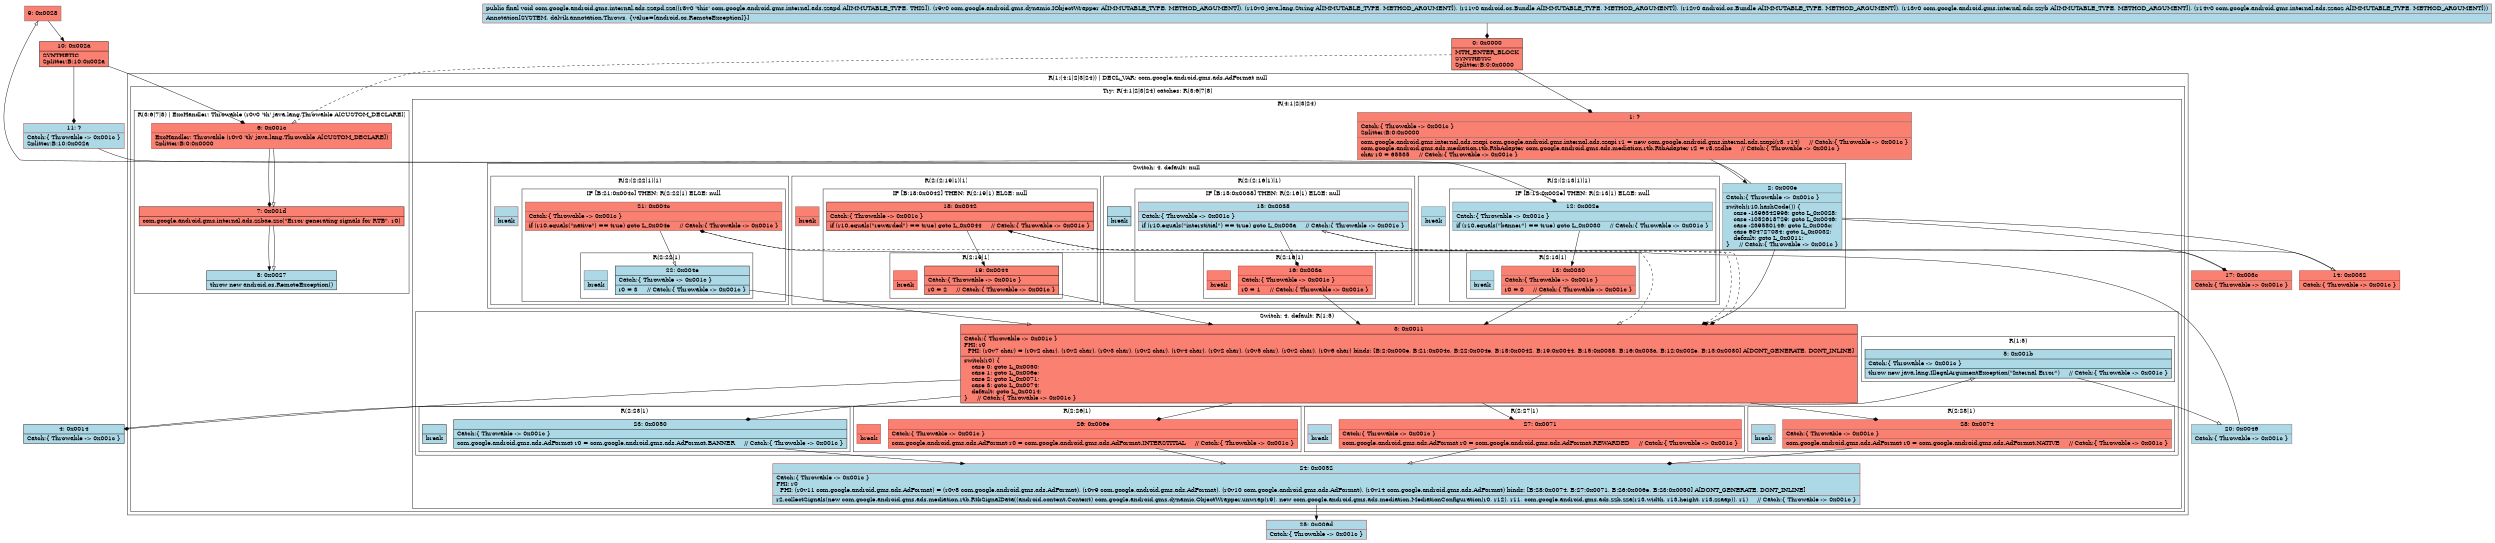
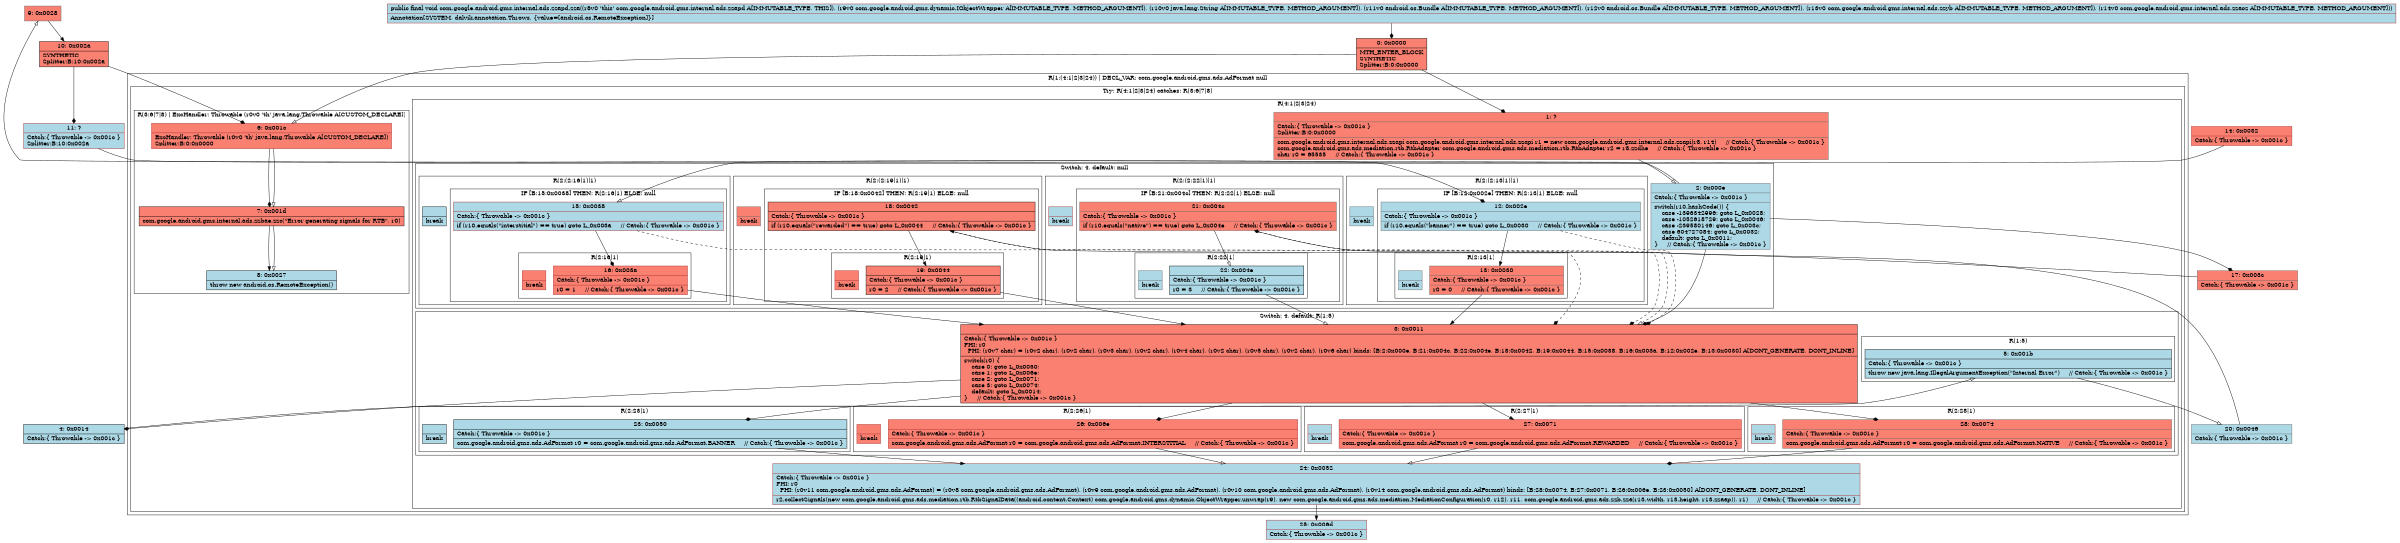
  digraph {
    node [color=brown fillcolor=salmon shape=record style=filled]
    edge [arrowhead=diamond]
    n1 [color=gray40 label="{13\:\ 0x0030|Catch:\{ Throwable \-\> 0x001c \}\l|r0 = 0     \/\/ Catch:\{ Throwable \-\> 0x001c \}\l}"]
    n2 [color=gray40 fillcolor=lightblue label="{|break\l}"]
    n3 [color=gray40 fillcolor=lightblue label="{12\:\ 0x002e|Catch:\{ Throwable \-\> 0x001c \}\l|if (r10.equals(\"banner\") == true) goto L_0x0030     \/\/ Catch:\{ Throwable \-\> 0x001c \}\l}"]
    n4 [color=gray40 fillcolor=lightblue label="{|break\l}"]
    n5 [color=black fillcolor=lightblue label="{22\:\ 0x004e|Catch:\{ Throwable \-\> 0x001c \}\l|r0 = 3     \/\/ Catch:\{ Throwable \-\> 0x001c \}\l}"]
    n6 [color=gray40 fillcolor=lightblue label="{|break\l}"]
    n7 [color=gray40 label="{21\:\ 0x004c|Catch:\{ Throwable \-\> 0x001c \}\l|if (r10.equals(\"native\") == true) goto L_0x004e     \/\/ Catch:\{ Throwable \-\> 0x001c \}\l}"]
    n8 [fillcolor=lightblue label="{|break\l}"]
    n9 [color=black label="{19\:\ 0x0044|Catch:\{ Throwable \-\> 0x001c \}\l|r0 = 2     \/\/ Catch:\{ Throwable \-\> 0x001c \}\l}"]
    n10 [label="{|break\l}"]
    n11 [color=black label="{18\:\ 0x0042|Catch:\{ Throwable \-\> 0x001c \}\l|if (r10.equals(\"rewarded\") == true) goto L_0x0044     \/\/ Catch:\{ Throwable \-\> 0x001c \}\l}"]
    n12 [color=gray40 label="{|break\l}"]
    n13 [label="{16\:\ 0x003a|Catch:\{ Throwable \-\> 0x001c \}\l|r0 = 1     \/\/ Catch:\{ Throwable \-\> 0x001c \}\l}"]
    n14 [label="{|break\l}"]
    n15 [fillcolor=lightblue label="{15\:\ 0x0038|Catch:\{ Throwable \-\> 0x001c \}\l|if (r10.equals(\"interstitial\") == true) goto L_0x003a     \/\/ Catch:\{ Throwable \-\> 0x001c \}\l}"]
    n16 [color=black fillcolor=lightblue label="{|break\l}"]
    n17 [color=gray40 fillcolor=lightblue label="{2\:\ 0x000e|Catch:\{ Throwable \-\> 0x001c \}\l|switch(r10.hashCode()) \{\l    case \-1396342996: goto L_0x0028;\l    case \-1052618729: goto L_0x0046;\l    case \-239580146: goto L_0x003c;\l    case 604727084: goto L_0x0032;\l    default: goto L_0x0011;\l\}     \/\/ Catch:\{ Throwable \-\> 0x001c \}\l}"]
    n18 [color=black fillcolor=lightblue label="{23\:\ 0x0050|Catch:\{ Throwable \-\> 0x001c \}\l|com.google.android.gms.ads.AdFormat r0 = com.google.android.gms.ads.AdFormat.BANNER     \/\/ Catch:\{ Throwable \-\> 0x001c \}\l}"]
    n19 [color=black fillcolor=lightblue label="{|break\l}"]
    n20 [label="{26\:\ 0x006e|Catch:\{ Throwable \-\> 0x001c \}\l|com.google.android.gms.ads.AdFormat r0 = com.google.android.gms.ads.AdFormat.INTERSTITIAL     \/\/ Catch:\{ Throwable \-\> 0x001c \}\l}"]
    n21 [label="{|break\l}"]
    n22 [label="{27\:\ 0x0071|Catch:\{ Throwable \-\> 0x001c \}\l|com.google.android.gms.ads.AdFormat r0 = com.google.android.gms.ads.AdFormat.REWARDED     \/\/ Catch:\{ Throwable \-\> 0x001c \}\l}"]
    n23 [fillcolor=lightblue label="{|break\l}"]
    n24 [color=gray40 label="{28\:\ 0x0074|Catch:\{ Throwable \-\> 0x001c \}\l|com.google.android.gms.ads.AdFormat r0 = com.google.android.gms.ads.AdFormat.NATIVE     \/\/ Catch:\{ Throwable \-\> 0x001c \}\l}"]
    n25 [fillcolor=lightblue label="{|break\l}"]
    n26 [color=black fillcolor=lightblue label="{5\:\ 0x001b|Catch:\{ Throwable \-\> 0x001c \}\l|throw new java.lang.IllegalArgumentException(\"Internal Error\")     \/\/ Catch:\{ Throwable \-\> 0x001c \}\l}"]
    n27 [color=black label="{3\:\ 0x0011|Catch:\{ Throwable \-\> 0x001c \}\lPHI: r0 \l  PHI: (r0v7 char) = (r0v2 char), (r0v2 char), (r0v3 char), (r0v2 char), (r0v4 char), (r0v2 char), (r0v5 char), (r0v2 char), (r0v6 char) binds: [B:2:0x000e, B:21:0x004c, B:22:0x004e, B:18:0x0042, B:19:0x0044, B:15:0x0038, B:16:0x003a, B:12:0x002e, B:13:0x0030] A[DONT_GENERATE, DONT_INLINE]\l|switch(r0) \{\l    case 0: goto L_0x0050;\l    case 1: goto L_0x006e;\l    case 2: goto L_0x0071;\l    case 3: goto L_0x0074;\l    default: goto L_0x0014;\l\}     \/\/ Catch:\{ Throwable \-\> 0x001c \}\l}"]
    n28 [color=gray40 label="{1\:\ ?|Catch:\{ Throwable \-\> 0x001c \}\lSplitter:B:0:0x0000\l|com.google.android.gms.internal.ads.zzapi com.google.android.gms.internal.ads.zzapi r1 = new com.google.android.gms.internal.ads.zzapi(r8, r14)     \/\/ Catch:\{ Throwable \-\> 0x001c \}\lcom.google.android.gms.ads.mediation.rtb.RtbAdapter com.google.android.gms.ads.mediation.rtb.RtbAdapter r2 = r8.zzdhe     \/\/ Catch:\{ Throwable \-\> 0x001c \}\lchar r0 = 65535     \/\/ Catch:\{ Throwable \-\> 0x001c \}\l}"]
    n29 [fillcolor=lightblue label="{24\:\ 0x0052|Catch:\{ Throwable \-\> 0x001c \}\lPHI: r0 \l  PHI: (r0v11 com.google.android.gms.ads.AdFormat) = (r0v8 com.google.android.gms.ads.AdFormat), (r0v9 com.google.android.gms.ads.AdFormat), (r0v10 com.google.android.gms.ads.AdFormat), (r0v14 com.google.android.gms.ads.AdFormat) binds: [B:28:0x0074, B:27:0x0071, B:26:0x006e, B:23:0x0050] A[DONT_GENERATE, DONT_INLINE]\l|r2.collectSignals(new com.google.android.gms.ads.mediation.rtb.RtbSignalData((android.content.Context) com.google.android.gms.dynamic.ObjectWrapper.unwrap(r9), new com.google.android.gms.ads.mediation.MediationConfiguration(r0, r12), r11, com.google.android.gms.ads.zzb.zza(r13.width, r13.height, r13.zzaap)), r1)     \/\/ Catch:\{ Throwable \-\> 0x001c \}\l}"]
    n30 [label="{6\:\ 0x001c|ExcHandler: Throwable (r0v0 'th' java.lang.Throwable A[CUSTOM_DECLARE])\lSplitter:B:0:0x0000\l}"]
    n31 [color=black label="{7\:\ 0x001d|com.google.android.gms.internal.ads.zzbae.zzc(\"Error generating signals for RTB\", r0)\l}"]
    n32 [color=black fillcolor=lightblue label="{8\:\ 0x0027|throw new android.os.RemoteException()\l}"]
    n33 [color=gray40 label="{9\:\ 0x0028}"]
    n34 [label="{14\:\ 0x0032|Catch:\{ Throwable \-\> 0x001c \}\l}"]
    n35 [color=gray40 label="{17\:\ 0x003c|Catch:\{ Throwable \-\> 0x001c \}\l}"]
    n36 [color=gray40 fillcolor=lightblue label="{20\:\ 0x0046|Catch:\{ Throwable \-\> 0x001c \}\l}"]
    n37 [color=black fillcolor=lightblue label="{4\:\ 0x0014|Catch:\{ Throwable \-\> 0x001c \}\l}"]
    n38 [fillcolor=lightblue label="{25\:\ 0x006d|Catch:\{ Throwable \-\> 0x001c \}\l}"]
    n39 [color=black label="{10\:\ 0x002a|SYNTHETIC\lSplitter:B:10:0x002a\l}"]
    n40 [color=black label="{0\:\ 0x0000|MTH_ENTER_BLOCK\lSYNTHETIC\lSplitter:B:0:0x0000\l}"]
    n41 [fillcolor=lightblue label="{11\:\ ?|Catch:\{ Throwable \-\> 0x001c \}\lSplitter:B:10:0x002a\l}"]
    n42 [fillcolor=lightblue label="{public final void com.google.android.gms.internal.ads.zzapd.zza((r8v0 'this' com.google.android.gms.internal.ads.zzapd A[IMMUTABLE_TYPE, THIS]), (r9v0 com.google.android.gms.dynamic.IObjectWrapper A[IMMUTABLE_TYPE, METHOD_ARGUMENT]), (r10v0 java.lang.String A[IMMUTABLE_TYPE, METHOD_ARGUMENT]), (r11v0 android.os.Bundle A[IMMUTABLE_TYPE, METHOD_ARGUMENT]), (r12v0 android.os.Bundle A[IMMUTABLE_TYPE, METHOD_ARGUMENT]), (r13v0 com.google.android.gms.internal.ads.zzyb A[IMMUTABLE_TYPE, METHOD_ARGUMENT]), (r14v0 com.google.android.gms.internal.ads.zzaoz A[IMMUTABLE_TYPE, METHOD_ARGUMENT]))  | Annotation[SYSTEM, dalvik.annotation.Throws, \{value=[android.os.RemoteException]\}]\l}"]
    subgraph cluster_1 {
      label="R(1:(4:1|2|3|24)) | DECL_VAR: com.google.android.gms.ads.AdFormat null\l"
      subgraph cluster_2 {
        label="Try: R(4:1|2|3|24) catches: R(3:6|7|8)"
        subgraph cluster_3 {
          label="R(4:1|2|3|24)"
          n28
          n29
          subgraph cluster_4 {
            label="Switch: 4, default: null"
            n17
            subgraph cluster_5 {
              label="R(2:(2:13|1)|1)"
              n4
              subgraph cluster_6 {
                label="IF [B:12:0x002e] THEN: R(2:13|1) ELSE: null"
                n3
                subgraph cluster_7 {
                  label="R(2:13|1)"
                  n1
                  n2
                }
              }
            }
            subgraph cluster_8 {
              label="R(2:(2:22|1)|1)"
              n8
              subgraph cluster_9 {
                label="IF [B:21:0x004c] THEN: R(2:22|1) ELSE: null"
                n7
                subgraph cluster_10 {
                  label="R(2:22|1)"
                  n5
                  n6
                }
              }
            }
            subgraph cluster_11 {
              label="R(2:(2:19|1)|1)"
              n12
              subgraph cluster_12 {
                label="IF [B:18:0x0042] THEN: R(2:19|1) ELSE: null"
                n11
                subgraph cluster_13 {
                  label="R(2:19|1)"
                  n9
                  n10
                }
              }
            }
            subgraph cluster_14 {
              label="R(2:(2:16|1)|1)"
              n16
              subgraph cluster_15 {
                label="IF [B:15:0x0038] THEN: R(2:16|1) ELSE: null"
                n15
                subgraph cluster_16 {
                  label="R(2:16|1)"
                  n13
                  n14
                }
              }
            }
          }
          subgraph cluster_17 {
            label="Switch: 4, default: R(1:5)"
            n27
            subgraph cluster_18 {
              label="R(2:23|1)"
              n18
              n19
            }
            subgraph cluster_19 {
              label="R(2:26|1)"
              n20
              n21
            }
            subgraph cluster_20 {
              label="R(2:27|1)"
              n22
              n23
            }
            subgraph cluster_21 {
              label="R(2:28|1)"
              n24
              n25
            }
            subgraph cluster_22 {
              label="R(1:5)"
              n26
            }
          }
        }
        subgraph cluster_23 {
          label="R(3:6|7|8) | ExcHandler: Throwable (r0v0 'th' java.lang.Throwable A[CUSTOM_DECLARE])\l"
          n30
          n31
          n32
        }
      }
    }
    subgraph cluster_24 {
      label="R(3:6|7|8) | ExcHandler: Throwable (r0v0 'th' java.lang.Throwable A[CUSTOM_DECLARE])\l"
    }
    n1 -> n27 [arrowhead=normal]
    n3 -> n1 [arrowhead=normal]
+   n3 -> n27 [style=dashed]
    n5 -> n27 [arrowhead=onormal]
    n7 -> n5 [arrowhead=onormal]
    n7 -> n27 [arrowhead=onormal style=dashed]
    n9 -> n27 [arrowhead=normal]
    n11 -> n9 [arrowhead=normal]
    n11 -> n27 [style=dashed]
    n13 -> n27 [arrowhead=normal]
    n15 -> n13
    n15 -> n27 [style=dashed]
    n17 -> n27
    n17 -> n33 [arrowhead=onormal]
-   n17 -> n34 [arrowhead=onormal]
    n17 -> n35
    n18 -> n29 [arrowhead=normal]
    n20 -> n29 [arrowhead=onormal]
    n22 -> n29 [arrowhead=onormal]
    n24 -> n29
    n26 -> n36 [arrowhead=onormal]
    n27 -> n18
    n27 -> n20
    n27 -> n22 [arrowhead=normal]
    n27 -> n24
    n27 -> n37
-   n28 -> n17 [arrowhead=normal]
+   n28 -> n17 [arrowhead=onormal]
    n29 -> n38 [arrowhead=normal]
    n30 -> n31
    n30 -> n31 [arrowhead=onormal]
    n31 -> n32 [arrowhead=normal]
    n31 -> n32 [arrowhead=onormal]
    n33 -> n39 [arrowhead=normal]
    n34 -> n15 [arrowhead=onormal]
    n35 -> n11 [arrowhead=normal]
    n36 -> n7
    n37 -> n26 [arrowhead=onormal]
    n39 -> n30
    n39 -> n41
    n40 -> n28
-   n40 -> n30 [arrowhead=onormal style=dashed]
+   n40 -> n30 [arrowhead=onormal]
    n41 -> n3
    n42 -> n40
  }
